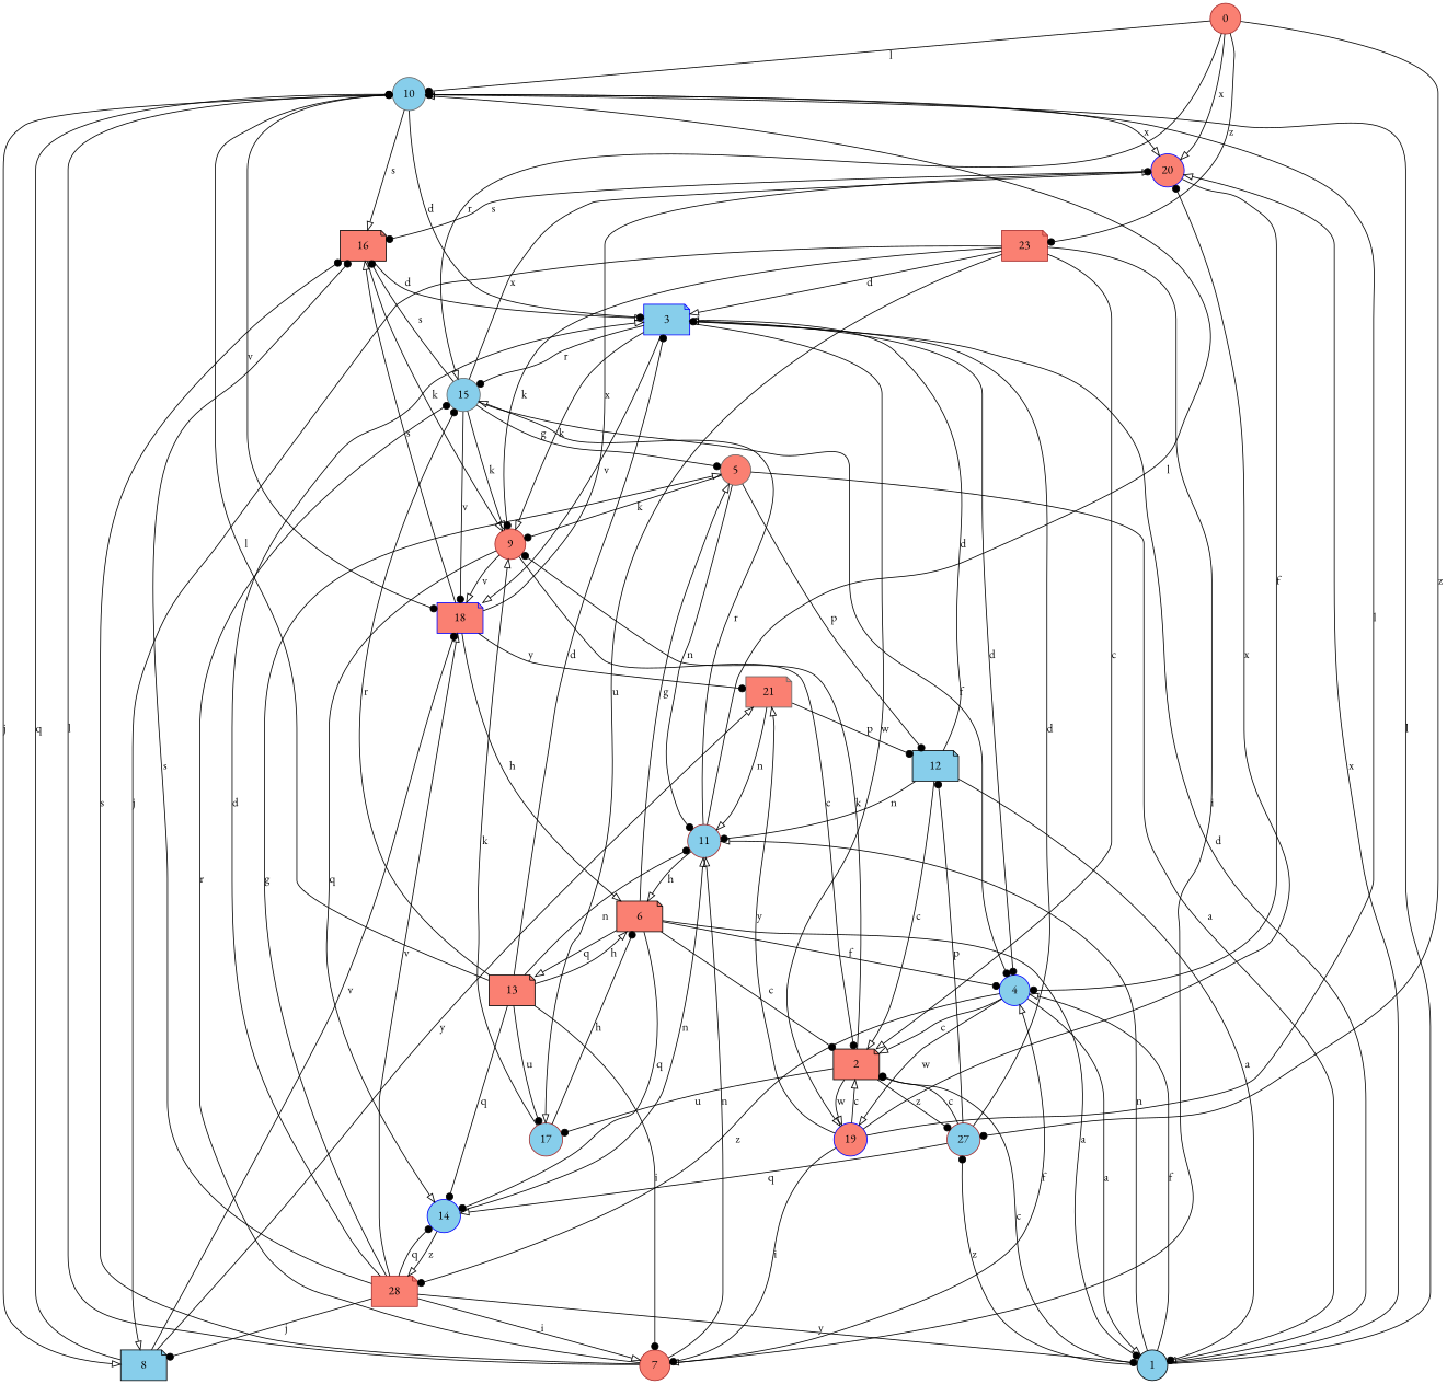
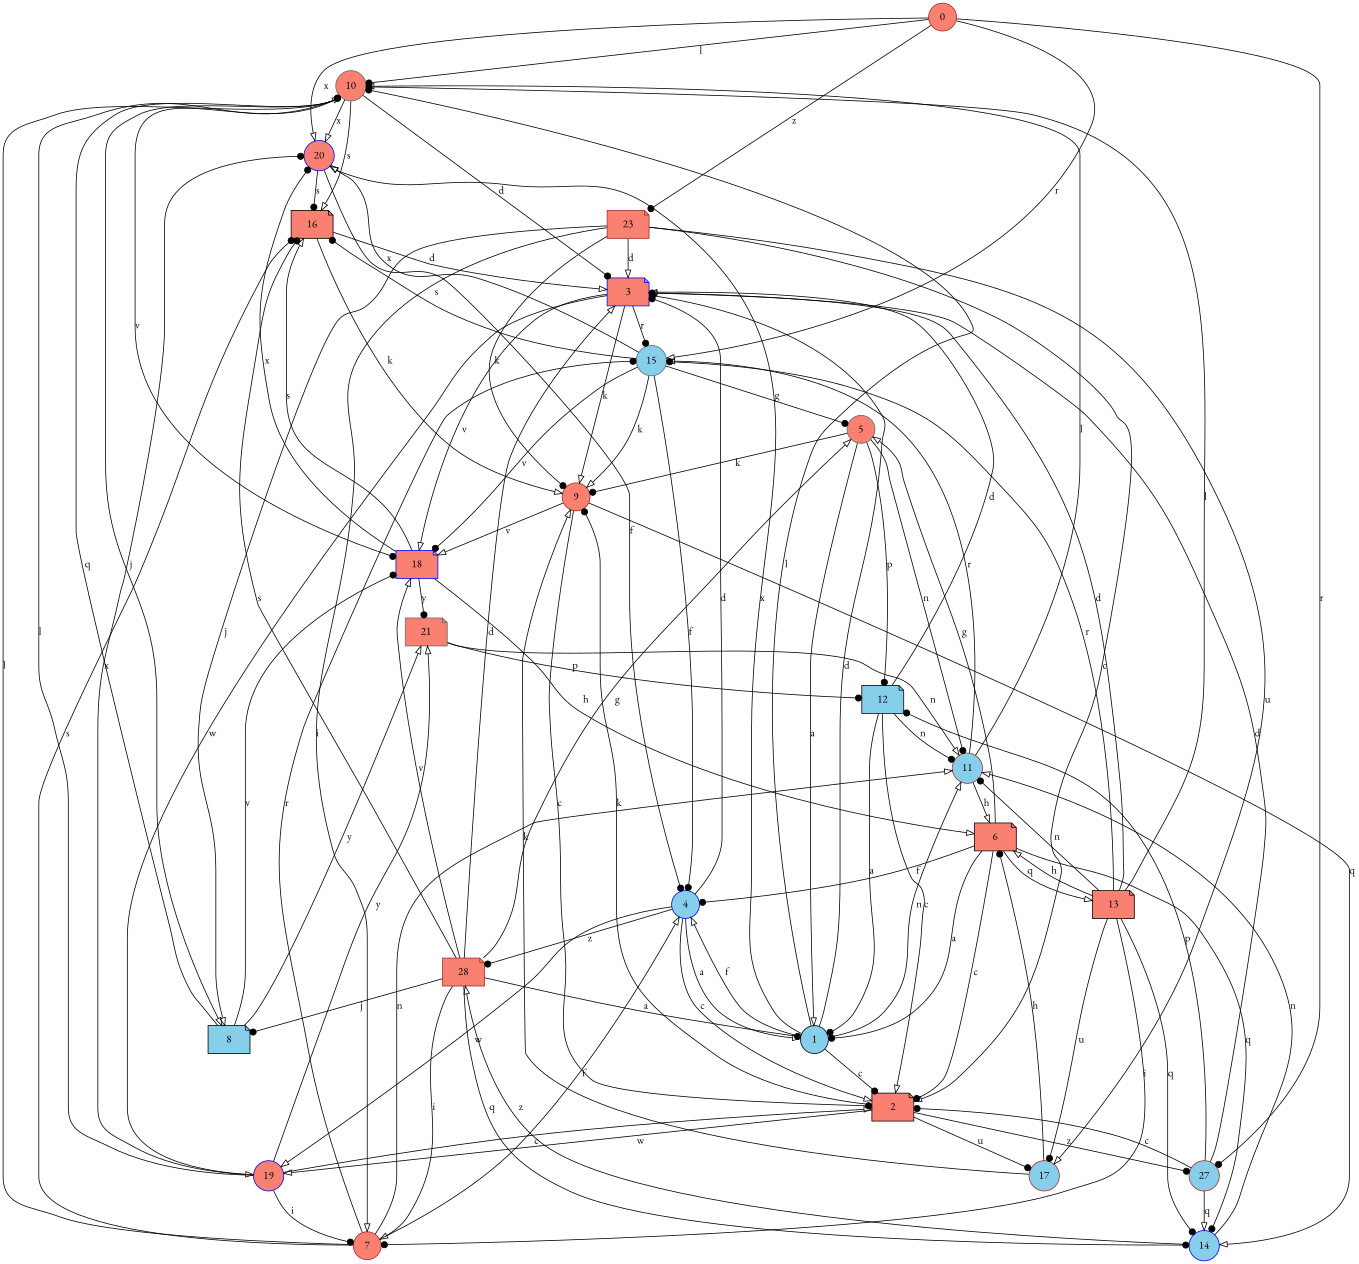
  strict digraph {
    fontname="EB Garamond"
    node [color=brown fillcolor=salmon fontname="EB Garamond" shape=circle style=filled]
    edge [arrowhead=dot fontname="EB Garamond"]
-   10 [color=gray40 fillcolor=skyblue]
+   10 [color=gray40]
    0
    15 [color=gray40 fillcolor=skyblue]
    20 [color=blue]
    23 [shape=note]
    27 [fillcolor=skyblue]
-   3 [color=blue fillcolor=skyblue shape=note]
+   3 [color=blue shape=note]
    18 [color=blue shape=note]
    16 [color=black shape=note]
    8 [color=black fillcolor=skyblue shape=note]
    4 [color=blue fillcolor=skyblue]
    9
    5 [color=gray40]
    2 [color=black shape=note]
    17 [fillcolor=skyblue]
    7
    12 [color=black fillcolor=skyblue shape=note]
    14 [color=blue fillcolor=skyblue]
    1 [color=black fillcolor=skyblue]
    11 [fillcolor=skyblue]
    19 [color=blue]
    28 [shape=note]
    6 [color=black shape=note]
    21 [color=gray40 shape=note]
    13 [color=black shape=note]
    10 -> 20 [arrowhead=onormal label=x]
    10 -> 3 [label=d]
    10 -> 18 [label=v]
    10 -> 16 [arrowhead=onormal label=s]
    10 -> 8 [arrowhead=onormal label=j]
    0 -> 10 [label=l]
    0 -> 15 [arrowhead=onormal label=r]
    0 -> 20 [arrowhead=onormal label=x]
    0 -> 23 [label=z]
-   0 -> 27 [label=z]
+   0 -> 27 [label=r]
    15 -> 20 [arrowhead=onormal label=x]
    15 -> 18 [label=v]
    15 -> 16 [label=s]
    15 -> 4 [label=f]
    15 -> 9 [arrowhead=onormal label=k]
    15 -> 5 [label=g]
    20 -> 16 [label=s]
    20 -> 4 [label=f]
    23 -> 3 [arrowhead=onormal label=d]
    23 -> 8 [arrowhead=onormal label=j]
    23 -> 9 [label=k]
    23 -> 2 [arrowhead=onormal label=c]
    23 -> 17 [arrowhead=onormal label=u]
    23 -> 7 [arrowhead=onormal label=i]
    27 -> 3 [arrowhead=onormal label=d]
    27 -> 2 [label=c]
    27 -> 12 [label=p]
    27 -> 14 [arrowhead=onormal label=q]
    3 -> 15 [label=r]
    3 -> 18 [arrowhead=onormal label=v]
    3 -> 9 [arrowhead=onormal label=k]
    3 -> 19 [arrowhead=onormal label=w]
    18 -> 20 [label=x]
    18 -> 16 [arrowhead=onormal label=s]
    18 -> 6 [arrowhead=onormal label=h]
    18 -> 21 [label=y]
    16 -> 3 [arrowhead=onormal label=d]
    16 -> 9 [arrowhead=onormal label=k]
    8 -> 10 [label=q]
    8 -> 18 [label=v]
    8 -> 21 [arrowhead=onormal label=y]
-   3 -> 4 [label=d]
+   4 -> 3 [label=d]
    4 -> 2 [arrowhead=onormal label=c]
    4 -> 1 [arrowhead=onormal label=a]
    4 -> 19 [arrowhead=onormal label=w]
    4 -> 28 [label=z]
    9 -> 18 [arrowhead=onormal label=v]
    9 -> 2 [label=c]
    9 -> 14 [arrowhead=onormal label=q]
    5 -> 9 [label=k]
    5 -> 12 [label=p]
    5 -> 1 [arrowhead=onormal label=a]
    5 -> 11 [label=n]
    2 -> 27 [label=z]
    2 -> 9 [label=k]
    2 -> 17 [label=u]
    2 -> 19 [arrowhead=onormal label=w]
    17 -> 9 [arrowhead=onormal label=k]
    17 -> 6 [label=h]
    7 -> 10 [label=l]
    7 -> 15 [label=r]
    7 -> 16 [label=s]
    7 -> 4 [arrowhead=onormal label=f]
    7 -> 11 [arrowhead=onormal label=n]
    12 -> 3 [arrowhead=onormal label=d]
    12 -> 2 [arrowhead=onormal label=c]
    12 -> 1 [label=a]
    12 -> 11 [label=n]
    14 -> 11 [arrowhead=onormal label=n]
    14 -> 28 [arrowhead=onormal label=z]
    1 -> 10 [label=l]
    1 -> 20 [arrowhead=onormal label=x]
-   1 -> 27 [label=z]
    1 -> 3 [label=d]
    1 -> 4 [arrowhead=onormal label=f]
    1 -> 2 [label=c]
    1 -> 11 [arrowhead=onormal label=n]
    11 -> 10 [arrowhead=onormal label=l]
    11 -> 15 [arrowhead=onormal label=r]
    11 -> 6 [arrowhead=onormal label=h]
    19 -> 10 [arrowhead=onormal label=l]
    19 -> 20 [label=x]
    19 -> 2 [arrowhead=onormal label=c]
    19 -> 7 [label=i]
    19 -> 21 [arrowhead=onormal label=y]
    28 -> 3 [arrowhead=onormal label=d]
    28 -> 18 [arrowhead=onormal label=v]
    28 -> 16 [label=s]
    28 -> 8 [label=j]
    28 -> 5 [arrowhead=onormal label=g]
    28 -> 7 [arrowhead=onormal label=i]
    28 -> 14 [label=q]
-   28 -> 1 [label=y]
+   28 -> 1 [label=a]
    6 -> 4 [label=f]
    6 -> 5 [arrowhead=onormal label=g]
    6 -> 2 [label=c]
    6 -> 14 [label=q]
    6 -> 1 [label=a]
    6 -> 13 [arrowhead=onormal label=q]
    21 -> 12 [label=p]
    21 -> 11 [arrowhead=onormal label=n]
    13 -> 10 [label=l]
    13 -> 15 [label=r]
    13 -> 3 [label=d]
    13 -> 17 [label=u]
    13 -> 7 [label=i]
    13 -> 14 [label=q]
    13 -> 11 [label=n]
    13 -> 6 [arrowhead=onormal label=h]
  }
